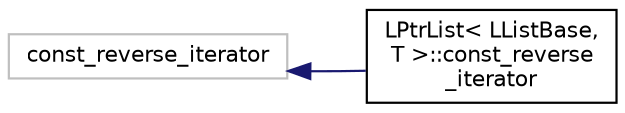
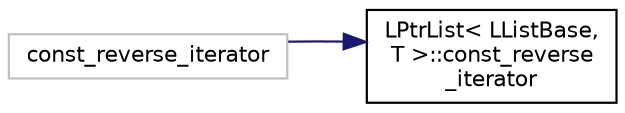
  digraph {
    rankdir=LR
    node [fontname=Helvetica fontsize=10 shape=record]
    n1 [color=grey75 height=0.2 label=const_reverse_iterator width=0.4]
    n2 [color=black height=0.2 label="LPtrList\< LListBase,\l T \>::const_reverse\l_iterator" width=0.4]
-   n1 -> n2 [color=midnightblue dir=back fontname=Helvetica fontsize=10 labelfontname=Helvetica labelfontsize=10 style=solid]
+   n2 -> n1 [color=midnightblue dir=back fontname=Helvetica fontsize=10 labelfontname=Helvetica labelfontsize=10 style=solid]
  }
